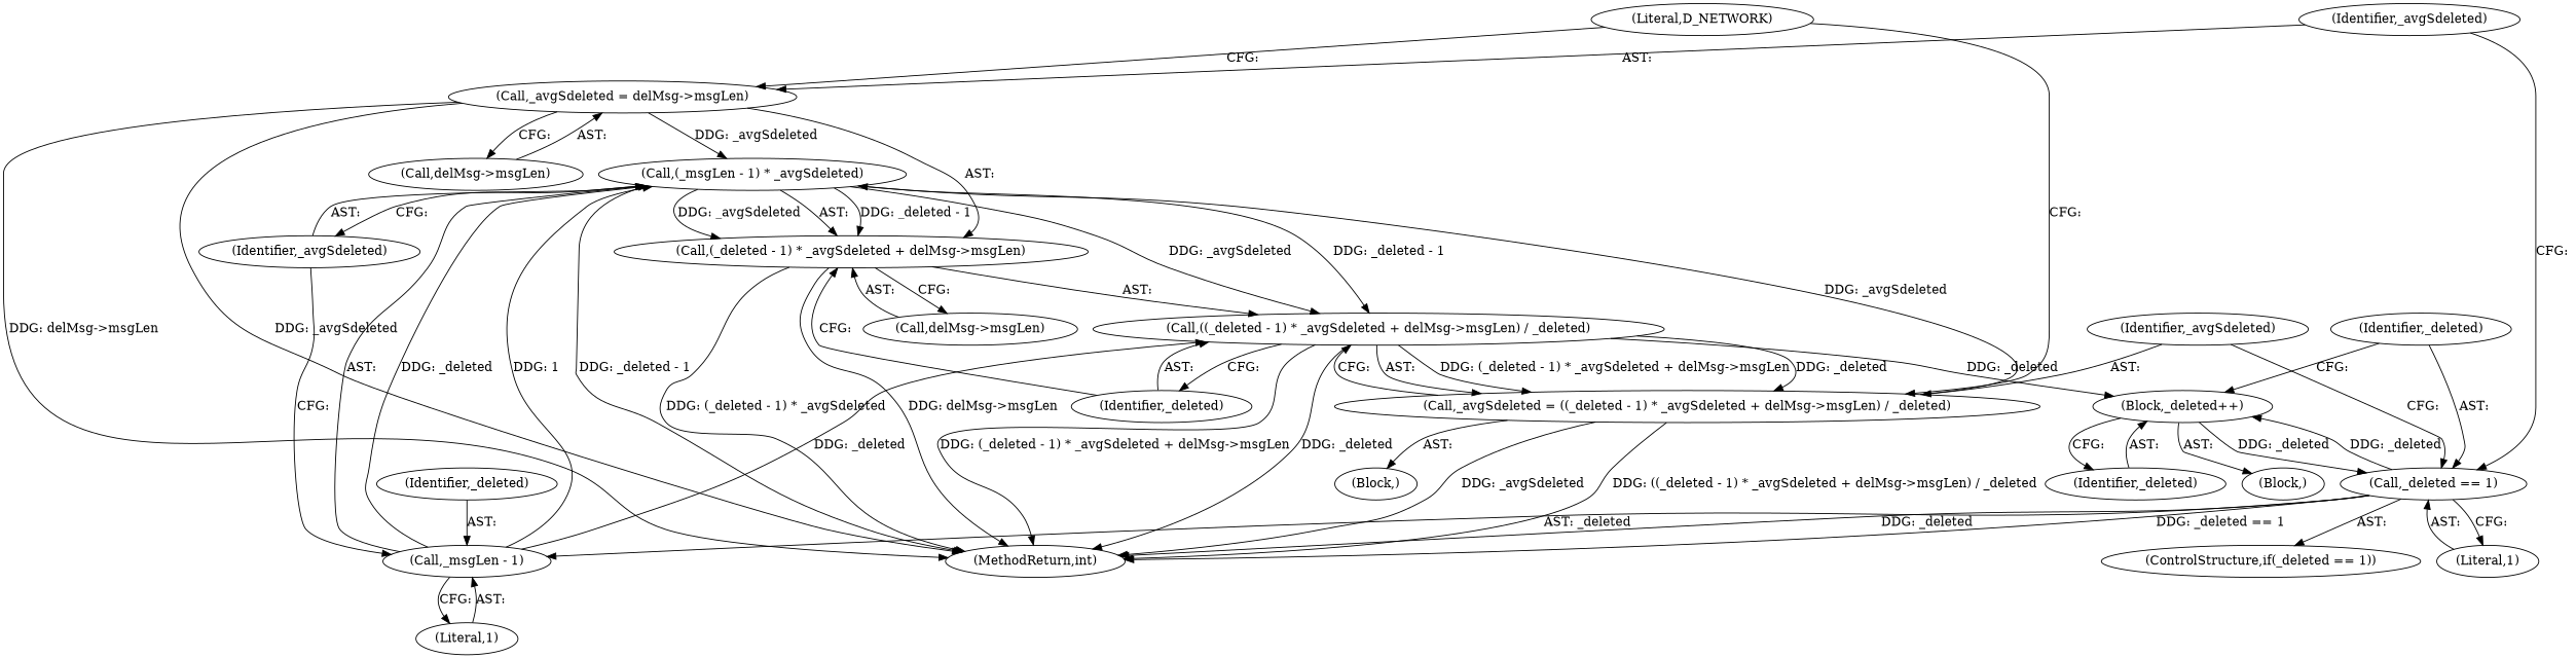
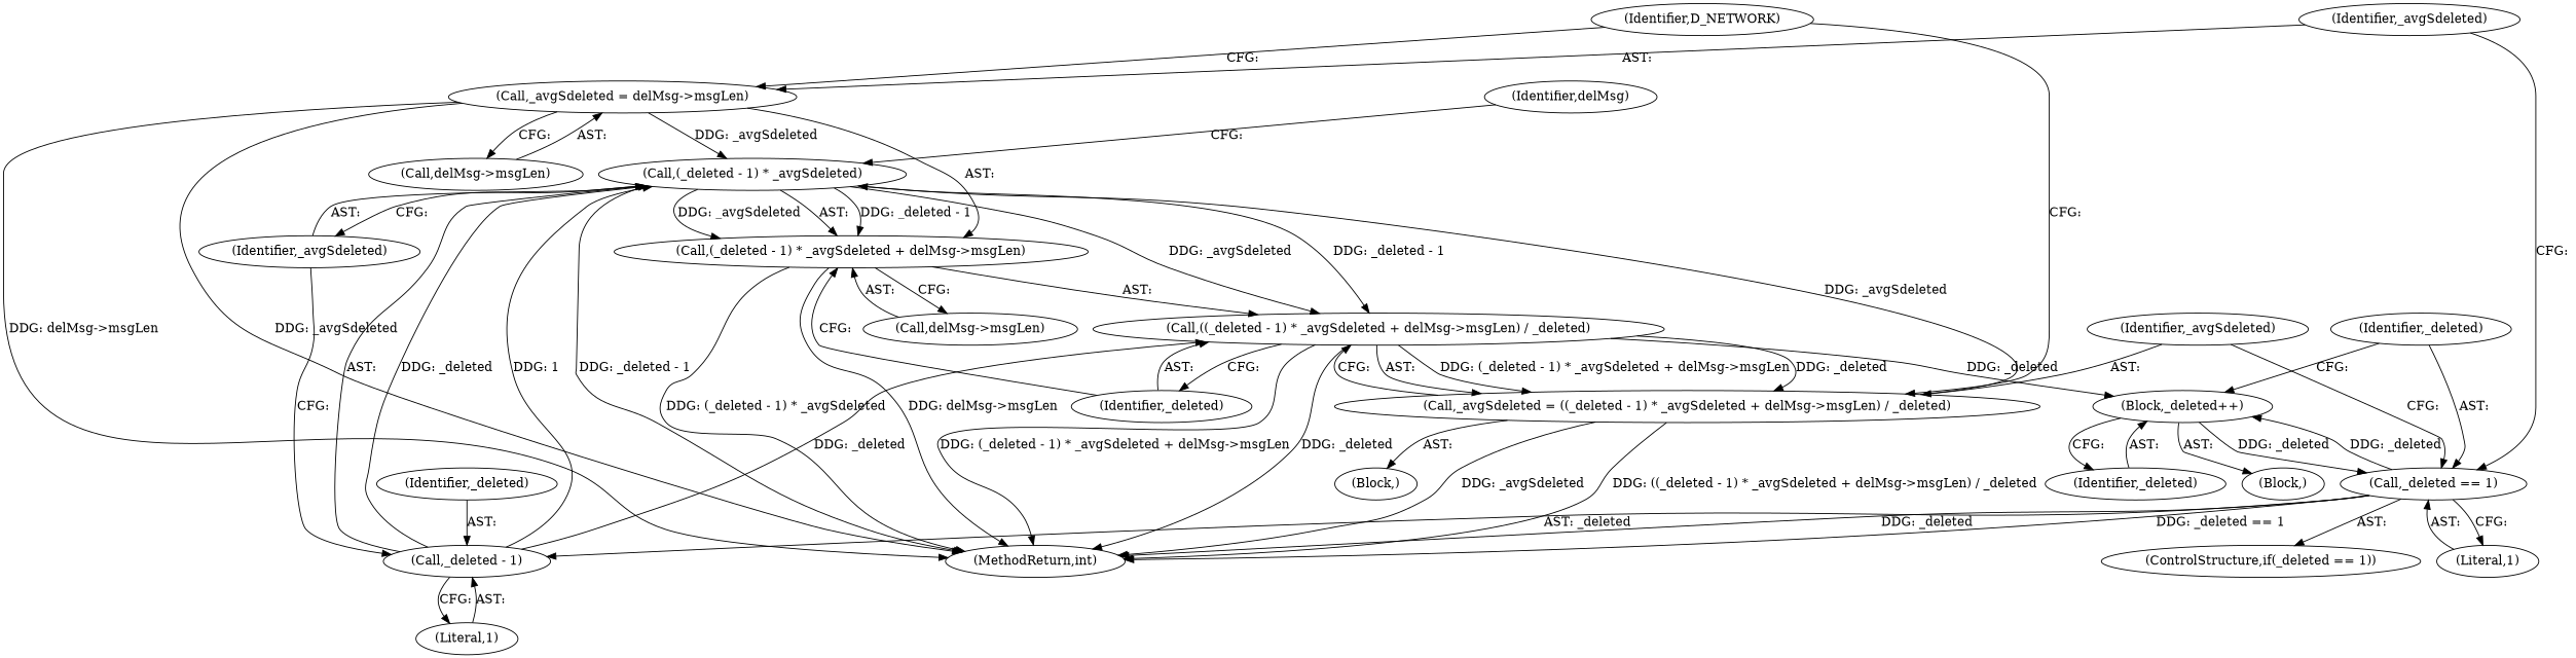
  digraph {
    n1 [label="(Call,_avgSdeleted = delMsg->msgLen)"]
-   n2 [label="(Call,(_msgLen - 1) * _avgSdeleted)"]
+   n2 [label="(Call,(_deleted - 1) * _avgSdeleted)"]
    n3 [label="(Call,delMsg->msgLen)"]
    n4 [label="(MethodReturn,int)"]
    n5 [label="(Call,(_deleted - 1) * _avgSdeleted + delMsg->msgLen)"]
    n6 [label="(Call,((_deleted - 1) * _avgSdeleted + delMsg->msgLen) / _deleted)"]
    n7 [label="(Identifier,_avgSdeleted)"]
    n8 [label="(ControlStructure,if(_deleted == 1))"]
    n9 [label="(Block,_deleted++)"]
    n10 [label="(Call,_avgSdeleted = ((_deleted - 1) * _avgSdeleted + delMsg->msgLen) / _deleted)"]
    n11 [label="(Identifier,_deleted)"]
    n12 [label="(Call,delMsg->msgLen)"]
-   n13 [label="(Call,_msgLen - 1)"]
+   n13 [label="(Call,_deleted - 1)"]
    n14 [label="(Call,_deleted == 1)"]
    n15 [label="(Block,)"]
    n16 [label="(Identifier,_deleted)"]
    n17 [label="(Block,)"]
    n18 [label="(Literal,1)"]
    n19 [label="(Literal,1)"]
    n20 [label="(Identifier,_avgSdeleted)"]
    n21 [label="(Identifier,_avgSdeleted)"]
    n22 [label="(Identifier,_deleted)"]
    n23 [label="(Identifier,_deleted)"]
-   n25 [label="(Literal,D_NETWORK)"]
+   n24 [label="(Identifier,delMsg)"]
+   n25 [label="(Identifier,D_NETWORK)"]
    n1 -> n2 [label="DDG: _avgSdeleted"]
    n1 -> n3 [label="CFG: "]
    n1 -> n4 [label="DDG: delMsg->msgLen"]
    n1 -> n4 [label="DDG: _avgSdeleted"]
    n1 -> n5 [label="AST: "]
    n2 -> n4 [label="DDG: _deleted - 1"]
    n2 -> n5 [label="AST: "]
    n2 -> n5 [label="DDG: _deleted - 1"]
    n2 -> n5 [label="DDG: _avgSdeleted"]
    n2 -> n6 [label="DDG: _deleted - 1"]
    n2 -> n6 [label="DDG: _avgSdeleted"]
    n2 -> n7 [label="CFG: "]
    n3 -> n1 [label="AST: "]
    n5 -> n4 [label="DDG: (_deleted - 1) * _avgSdeleted"]
    n5 -> n4 [label="DDG: delMsg->msgLen"]
    n5 -> n6 [label="AST: "]
    n5 -> n12 [label="CFG: "]
    n6 -> n4 [label="DDG: (_deleted - 1) * _avgSdeleted + delMsg->msgLen"]
    n6 -> n4 [label="DDG: _deleted"]
    n6 -> n9 [label="DDG: _deleted"]
    n6 -> n10 [label="AST: "]
    n6 -> n10 [label="DDG: (_deleted - 1) * _avgSdeleted + delMsg->msgLen"]
    n6 -> n10 [label="DDG: _deleted"]
    n6 -> n11 [label="CFG: "]
    n7 -> n2 [label="AST: "]
    n7 -> n13 [label="CFG: "]
    n9 -> n14 [label="DDG: _deleted"]
    n9 -> n15 [label="AST: "]
    n9 -> n16 [label="CFG: "]
    n10 -> n2 [label="DDG: _avgSdeleted"]
    n10 -> n4 [label="DDG: _avgSdeleted"]
    n10 -> n4 [label="DDG: ((_deleted - 1) * _avgSdeleted + delMsg->msgLen) / _deleted"]
    n10 -> n6 [label="CFG: "]
    n10 -> n17 [label="AST: "]
    n11 -> n5 [label="CFG: "]
    n11 -> n6 [label="AST: "]
    n12 -> n5 [label="AST: "]
    n13 -> n2 [label="AST: "]
    n13 -> n2 [label="DDG: _deleted"]
    n13 -> n2 [label="DDG: 1"]
    n13 -> n6 [label="DDG: _deleted"]
    n13 -> n19 [label="CFG: "]
    n14 -> n4 [label="DDG: _deleted == 1"]
    n14 -> n4 [label="DDG: _deleted"]
    n14 -> n8 [label="AST: "]
    n14 -> n9 [label="DDG: _deleted"]
    n14 -> n13 [label="AST: _deleted"]
    n14 -> n18 [label="CFG: "]
    n16 -> n9 [label="AST: "]
    n18 -> n14 [label="AST: "]
    n19 -> n13 [label="AST: "]
    n20 -> n10 [label="AST: "]
    n20 -> n14 [label="CFG: "]
    n21 -> n1 [label="AST: "]
    n21 -> n14 [label="CFG: "]
    n22 -> n13 [label="AST: "]
    n23 -> n9 [label="CFG: "]
    n23 -> n14 [label="AST: "]
+   n24 -> n2 [label="CFG: "]
    n25 -> n1 [label="CFG: "]
    n25 -> n10 [label="CFG: "]
  }
